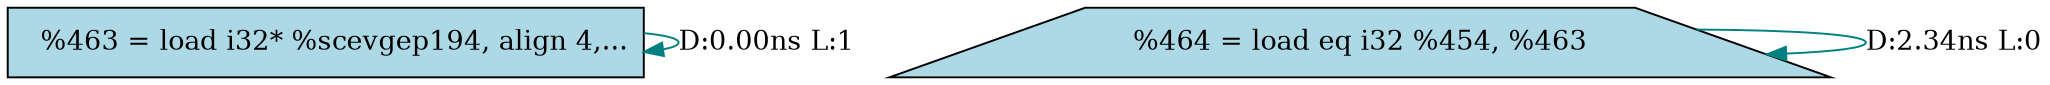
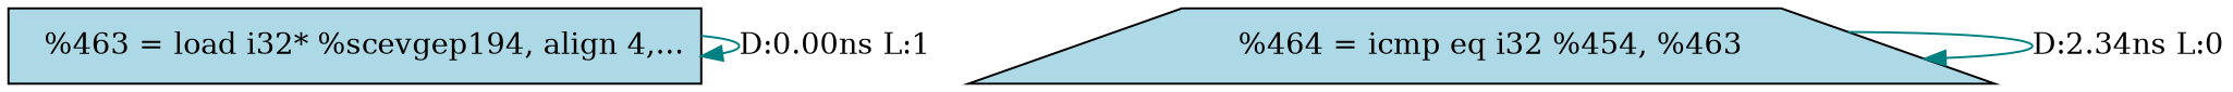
  digraph {
    node [style=filled fillcolor=lightblue]
    edge [color=teal]
    n1 [label="  %463 = load i32* %scevgep194, align 4,..." shape=box]
-   n2 [label="%464 = load eq i32 %454, %463" shape=trapezium]
+   n2 [label="  %464 = icmp eq i32 %454, %463" shape=trapezium]
    n1 -> n1 [label="D:0.00ns L:1"]
    n2 -> n2 [label="D:2.34ns L:0"]
  }
